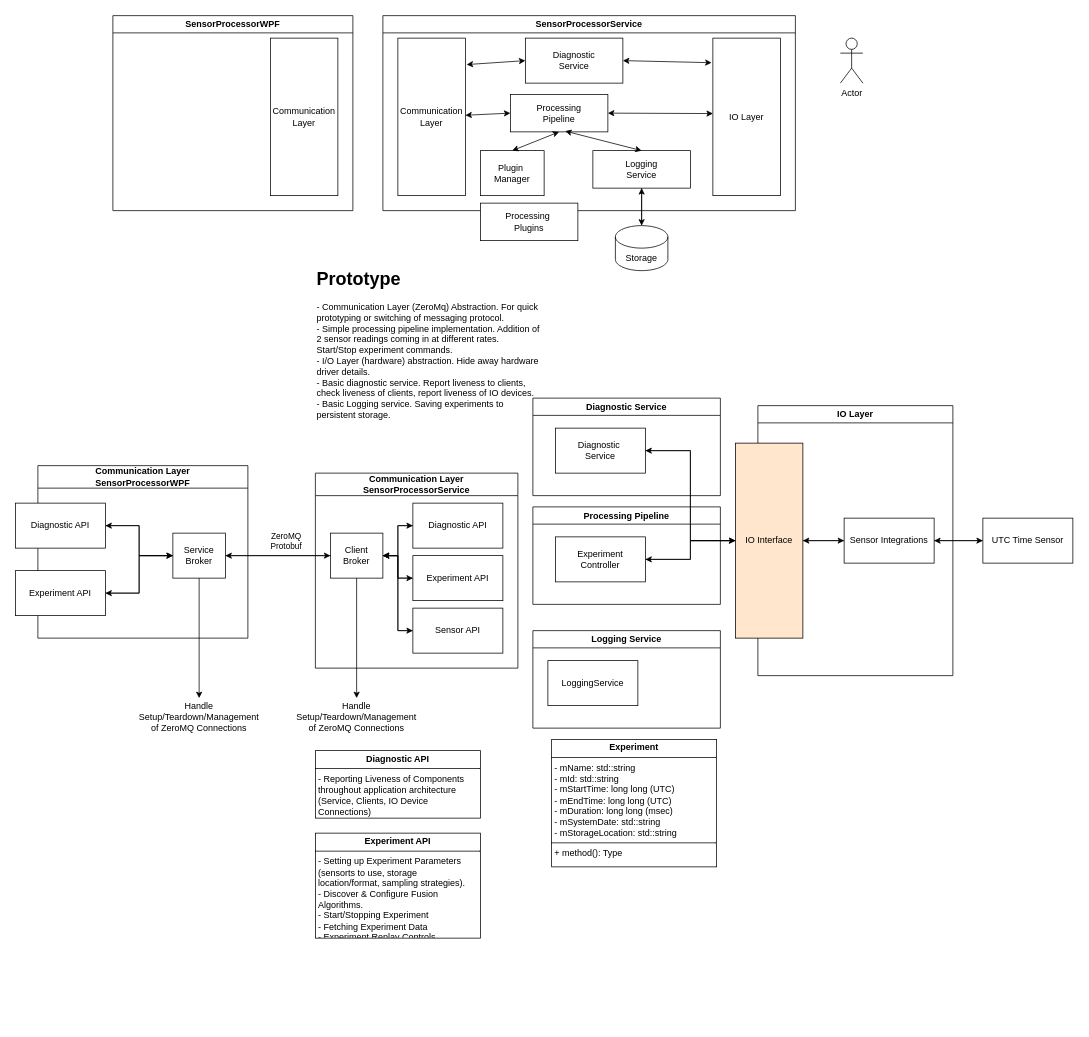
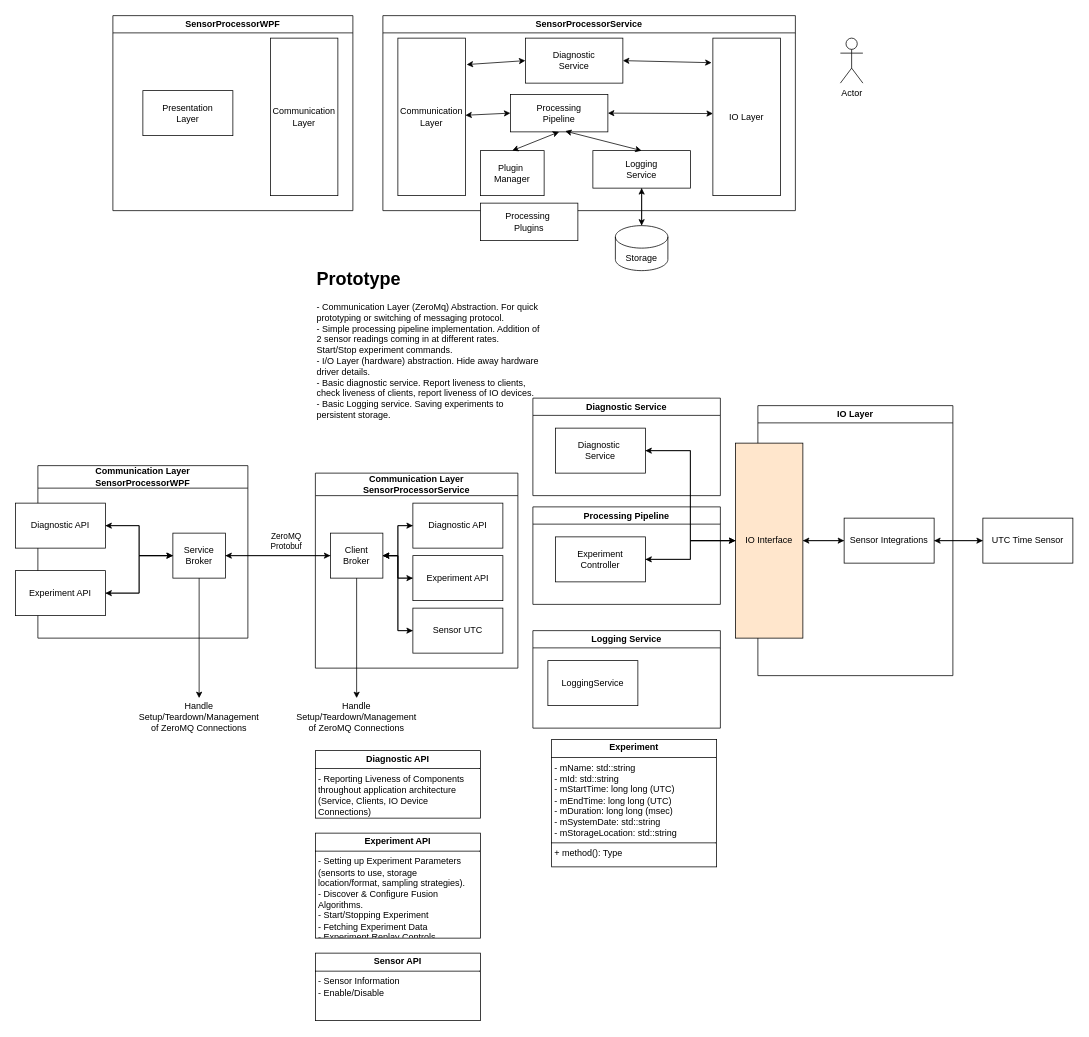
  <mxCell id="0" />
  <mxCell id="1" parent="0" />
  <mxCell id="2" value="SensorProcessorWPF" style="swimlane;whiteSpace=wrap;html=1;startSize=23;" parent="1" vertex="1"><mxGeometry x="150" y="20" width="320" height="260" as="geometry" /></mxCell>
  <mxCell id="3" value="Communication&lt;div&gt;Layer&lt;/div&gt;" style="rounded=0;whiteSpace=wrap;html=1;" parent="2" vertex="1"><mxGeometry x="210" y="30" width="90" height="210" as="geometry" /></mxCell>
+ <mxCell id="4" value="Presentation&lt;div&gt;Layer&lt;/div&gt;" style="rounded=0;whiteSpace=wrap;html=1;" parent="2" vertex="1"><mxGeometry x="40" y="100" width="120" height="60" as="geometry" /></mxCell>
  <mxCell id="5" value="SensorProcessorService" style="swimlane;whiteSpace=wrap;html=1;startSize=23;" parent="1" vertex="1"><mxGeometry x="510" y="20" width="550" height="260" as="geometry" /></mxCell>
  <mxCell id="6" value="Communication&lt;div&gt;Layer&lt;/div&gt;" style="rounded=0;whiteSpace=wrap;html=1;" parent="5" vertex="1"><mxGeometry x="20" y="30" width="90" height="210" as="geometry" /></mxCell>
  <mxCell id="7" value="Plugin&amp;nbsp;&lt;div&gt;Manager&lt;/div&gt;" style="rounded=0;whiteSpace=wrap;html=1;" parent="5" vertex="1"><mxGeometry x="130" y="180" width="85" height="60" as="geometry" /></mxCell>
  <mxCell id="8" value="Processing&lt;div&gt;Pipeline&lt;/div&gt;" style="rounded=0;whiteSpace=wrap;html=1;" parent="5" vertex="1"><mxGeometry x="170" y="105" width="130" height="50" as="geometry" /></mxCell>
  <mxCell id="9" value="Logging&lt;div&gt;Service&lt;/div&gt;" style="rounded=0;whiteSpace=wrap;html=1;" parent="5" vertex="1"><mxGeometry x="280" y="180" width="130" height="50" as="geometry" /></mxCell>
  <mxCell id="10" value="IO Layer" style="rounded=0;whiteSpace=wrap;html=1;" parent="5" vertex="1"><mxGeometry x="440" y="30" width="90" height="210" as="geometry" /></mxCell>
  <mxCell id="11" value="" style="endArrow=classic;startArrow=classic;html=1;rounded=0;exitX=1;exitY=0.5;exitDx=0;exitDy=0;entryX=0.001;entryY=0.479;entryDx=0;entryDy=0;entryPerimeter=0;" parent="5" source="8" target="10" edge="1"><mxGeometry width="50" height="50" relative="1" as="geometry"><mxPoint x="320" y="110" as="sourcePoint" /><mxPoint x="370" y="60" as="targetPoint" /></mxGeometry></mxCell>
  <mxCell id="12" value="" style="endArrow=classic;startArrow=classic;html=1;rounded=0;entryX=0;entryY=0.5;entryDx=0;entryDy=0;" parent="5" source="6" target="8" edge="1"><mxGeometry width="50" height="50" relative="1" as="geometry"><mxPoint x="270" y="140" as="sourcePoint" /><mxPoint x="450" y="141" as="targetPoint" /></mxGeometry></mxCell>
  <mxCell id="13" value="" style="endArrow=classic;startArrow=classic;html=1;rounded=0;entryX=0.5;entryY=1;entryDx=0;entryDy=0;exitX=0.5;exitY=0;exitDx=0;exitDy=0;" parent="5" source="7" target="8" edge="1"><mxGeometry width="50" height="50" relative="1" as="geometry"><mxPoint x="120" y="143" as="sourcePoint" /><mxPoint x="190" y="140" as="targetPoint" /></mxGeometry></mxCell>
  <mxCell id="14" value="Diagnostic&lt;div&gt;Service&lt;/div&gt;" style="rounded=0;whiteSpace=wrap;html=1;" parent="5" vertex="1"><mxGeometry x="190" y="30" width="130" height="60" as="geometry" /></mxCell>
  <mxCell id="15" value="" style="endArrow=classic;startArrow=classic;html=1;rounded=0;exitX=1;exitY=0.5;exitDx=0;exitDy=0;entryX=-0.019;entryY=0.156;entryDx=0;entryDy=0;entryPerimeter=0;" parent="5" source="14" target="10" edge="1"><mxGeometry width="50" height="50" relative="1" as="geometry"><mxPoint x="310" y="140" as="sourcePoint" /><mxPoint x="450" y="141" as="targetPoint" /></mxGeometry></mxCell>
  <mxCell id="16" value="" style="endArrow=classic;startArrow=classic;html=1;rounded=0;exitX=1.019;exitY=0.168;exitDx=0;exitDy=0;entryX=0;entryY=0.5;entryDx=0;entryDy=0;exitPerimeter=0;" parent="5" source="6" target="14" edge="1"><mxGeometry width="50" height="50" relative="1" as="geometry"><mxPoint x="330" y="70" as="sourcePoint" /><mxPoint x="448" y="73" as="targetPoint" /></mxGeometry></mxCell>
  <mxCell id="17" value="" style="endArrow=classic;startArrow=classic;html=1;rounded=0;entryX=0.562;entryY=0.98;entryDx=0;entryDy=0;exitX=0.5;exitY=0;exitDx=0;exitDy=0;entryPerimeter=0;" parent="5" source="9" target="8" edge="1"><mxGeometry width="50" height="50" relative="1" as="geometry"><mxPoint x="205" y="190" as="sourcePoint" /><mxPoint x="245" y="165" as="targetPoint" /></mxGeometry></mxCell>
  <mxCell id="18" value="Processing&amp;nbsp;&lt;div&gt;Plugins&lt;/div&gt;" style="rounded=0;whiteSpace=wrap;html=1;" parent="1" vertex="1"><mxGeometry x="640" y="270" width="130" height="50" as="geometry" /></mxCell>
  <mxCell id="19" style="edgeStyle=orthogonalEdgeStyle;rounded=0;orthogonalLoop=1;jettySize=auto;html=1;entryX=0.5;entryY=1;entryDx=0;entryDy=0;" parent="1" source="20" target="9" edge="1"><mxGeometry relative="1" as="geometry" /></mxCell>
  <mxCell id="20" value="Storage" style="shape=cylinder3;whiteSpace=wrap;html=1;boundedLbl=1;backgroundOutline=1;size=15;" parent="1" vertex="1"><mxGeometry x="820" y="300" width="70" height="60" as="geometry" /></mxCell>
  <mxCell id="21" style="edgeStyle=orthogonalEdgeStyle;rounded=0;orthogonalLoop=1;jettySize=auto;html=1;entryX=0.5;entryY=0;entryDx=0;entryDy=0;entryPerimeter=0;" parent="1" source="9" target="20" edge="1"><mxGeometry relative="1" as="geometry" /></mxCell>
  <mxCell id="22" value="Actor" style="shape=umlActor;verticalLabelPosition=bottom;verticalAlign=top;html=1;outlineConnect=0;" parent="1" vertex="1"><mxGeometry x="1120" y="50" width="30" height="60" as="geometry" /></mxCell>
  <mxCell id="23" value="&lt;h1 style=&quot;margin-top: 0px;&quot;&gt;Prototype&lt;/h1&gt;&lt;div&gt;- Communication Layer (ZeroMq) Abstraction. For quick prototyping or switching of messaging protocol.&lt;/div&gt;&lt;div&gt;- Simple processing pipeline implementation. Addition of 2 sensor readings coming in at different rates. Start/Stop experiment commands.&lt;/div&gt;&lt;div&gt;- I/O Layer (hardware) abstraction. Hide away hardware driver details.&lt;/div&gt;&lt;div&gt;- Basic diagnostic service. Report liveness to clients, check liveness of clients, report liveness of IO devices.&lt;/div&gt;&lt;div&gt;- Basic Logging service. Saving experiments to persistent storage.&lt;/div&gt;" style="text;html=1;whiteSpace=wrap;overflow=hidden;rounded=0;" parent="1" vertex="1"><mxGeometry x="420" y="350" width="300" height="210" as="geometry" /></mxCell>
  <mxCell id="24" value="Communication Layer&lt;div&gt;SensorProcessorService&lt;/div&gt;" style="swimlane;whiteSpace=wrap;html=1;startSize=30;" parent="1" vertex="1"><mxGeometry x="420" y="630" width="270" height="260" as="geometry" /></mxCell>
  <mxCell id="25" style="edgeStyle=orthogonalEdgeStyle;rounded=0;orthogonalLoop=1;jettySize=auto;html=1;entryX=1;entryY=0.5;entryDx=0;entryDy=0;" parent="24" source="26" target="32" edge="1"><mxGeometry relative="1" as="geometry" /></mxCell>
  <mxCell id="26" value="Experiment API" style="rounded=0;whiteSpace=wrap;html=1;" parent="24" vertex="1"><mxGeometry x="130" y="110" width="120" height="60" as="geometry" /></mxCell>
  <mxCell id="27" style="edgeStyle=orthogonalEdgeStyle;rounded=0;orthogonalLoop=1;jettySize=auto;html=1;entryX=1;entryY=0.5;entryDx=0;entryDy=0;" parent="24" source="28" target="32" edge="1"><mxGeometry relative="1" as="geometry" /></mxCell>
  <mxCell id="28" value="Diagnostic API" style="rounded=0;whiteSpace=wrap;html=1;" parent="24" vertex="1"><mxGeometry x="130" y="40" width="120" height="60" as="geometry" /></mxCell>
  <mxCell id="29" style="edgeStyle=orthogonalEdgeStyle;rounded=0;orthogonalLoop=1;jettySize=auto;html=1;" parent="24" source="32" target="28" edge="1"><mxGeometry relative="1" as="geometry" /></mxCell>
  <mxCell id="30" style="edgeStyle=orthogonalEdgeStyle;rounded=0;orthogonalLoop=1;jettySize=auto;html=1;entryX=0;entryY=0.5;entryDx=0;entryDy=0;" parent="24" source="32" target="26" edge="1"><mxGeometry relative="1" as="geometry" /></mxCell>
  <mxCell id="31" style="edgeStyle=orthogonalEdgeStyle;rounded=0;orthogonalLoop=1;jettySize=auto;html=1;entryX=0;entryY=0.5;entryDx=0;entryDy=0;" parent="24" source="32" target="34" edge="1"><mxGeometry relative="1" as="geometry" /></mxCell>
  <mxCell id="32" value="Client&lt;div&gt;Broker&lt;/div&gt;" style="rounded=0;whiteSpace=wrap;html=1;" parent="24" vertex="1"><mxGeometry x="20" y="80" width="70" height="60" as="geometry" /></mxCell>
  <mxCell id="33" style="edgeStyle=orthogonalEdgeStyle;rounded=0;orthogonalLoop=1;jettySize=auto;html=1;entryX=1;entryY=0.5;entryDx=0;entryDy=0;" parent="24" source="34" target="32" edge="1"><mxGeometry relative="1" as="geometry" /></mxCell>
- <mxCell id="34" value="Sensor API" style="rounded=0;whiteSpace=wrap;html=1;" parent="24" vertex="1"><mxGeometry x="130" y="180" width="120" height="60" as="geometry" /></mxCell>
+ <mxCell id="34" value="Sensor UTC" style="rounded=0;whiteSpace=wrap;html=1;" parent="24" vertex="1"><mxGeometry x="130" y="180" width="120" height="60" as="geometry" /></mxCell>
  <mxCell id="35" value="Processing Pipeline" style="swimlane;whiteSpace=wrap;html=1;" parent="1" vertex="1"><mxGeometry x="710" y="675" width="250" height="130" as="geometry" /></mxCell>
  <mxCell id="36" value="Experiment&lt;div&gt;Controller&lt;/div&gt;" style="rounded=0;whiteSpace=wrap;html=1;" parent="35" vertex="1"><mxGeometry x="30" y="40" width="120" height="60" as="geometry" /></mxCell>
  <mxCell id="37" value="Logging Service" style="swimlane;whiteSpace=wrap;html=1;" parent="1" vertex="1"><mxGeometry x="710" y="840" width="250" height="130" as="geometry" /></mxCell>
  <mxCell id="38" value="LoggingService" style="rounded=0;whiteSpace=wrap;html=1;" parent="37" vertex="1"><mxGeometry x="20" y="40" width="120" height="60" as="geometry" /></mxCell>
  <mxCell id="39" value="&lt;div&gt;Communication Layer&lt;/div&gt;SensorProcessorWPF" style="swimlane;whiteSpace=wrap;html=1;startSize=30;" parent="1" vertex="1"><mxGeometry x="50" y="620" width="280" height="230" as="geometry" /></mxCell>
  <mxCell id="40" style="edgeStyle=orthogonalEdgeStyle;rounded=0;orthogonalLoop=1;jettySize=auto;html=1;entryX=1;entryY=0.5;entryDx=0;entryDy=0;" parent="39" source="42" target="44" edge="1"><mxGeometry relative="1" as="geometry" /></mxCell>
  <mxCell id="41" style="edgeStyle=orthogonalEdgeStyle;rounded=0;orthogonalLoop=1;jettySize=auto;html=1;" parent="39" source="42" target="46" edge="1"><mxGeometry relative="1" as="geometry" /></mxCell>
  <mxCell id="42" value="Service&lt;div&gt;Broker&lt;/div&gt;" style="rounded=0;whiteSpace=wrap;html=1;" parent="39" vertex="1"><mxGeometry x="180" y="90" width="70" height="60" as="geometry" /></mxCell>
  <mxCell id="43" style="edgeStyle=orthogonalEdgeStyle;rounded=0;orthogonalLoop=1;jettySize=auto;html=1;entryX=0;entryY=0.5;entryDx=0;entryDy=0;" parent="39" source="44" target="42" edge="1"><mxGeometry relative="1" as="geometry" /></mxCell>
  <mxCell id="44" value="Diagnostic API" style="rounded=0;whiteSpace=wrap;html=1;" parent="39" vertex="1"><mxGeometry x="-30" y="50" width="120" height="60" as="geometry" /></mxCell>
  <mxCell id="45" style="edgeStyle=orthogonalEdgeStyle;rounded=0;orthogonalLoop=1;jettySize=auto;html=1;entryX=0;entryY=0.5;entryDx=0;entryDy=0;" parent="39" source="46" target="42" edge="1"><mxGeometry relative="1" as="geometry" /></mxCell>
  <mxCell id="46" value="Experiment API" style="rounded=0;whiteSpace=wrap;html=1;" parent="39" vertex="1"><mxGeometry x="-30" y="140" width="120" height="60" as="geometry" /></mxCell>
  <mxCell id="47" style="edgeStyle=orthogonalEdgeStyle;rounded=0;orthogonalLoop=1;jettySize=auto;html=1;" parent="1" source="42" target="32" edge="1"><mxGeometry relative="1" as="geometry" /></mxCell>
  <mxCell id="48" style="edgeStyle=orthogonalEdgeStyle;rounded=0;orthogonalLoop=1;jettySize=auto;html=1;entryX=1;entryY=0.5;entryDx=0;entryDy=0;" parent="1" source="32" target="42" edge="1"><mxGeometry relative="1" as="geometry" /></mxCell>
  <mxCell id="49" value="ZeroMQ&lt;div&gt;Protobuf&lt;/div&gt;" style="edgeLabel;html=1;align=center;verticalAlign=middle;resizable=0;points=[];" parent="48" vertex="1" connectable="0"><mxGeometry x="-0.157" relative="1" as="geometry"><mxPoint x="-1" y="-20" as="offset" /></mxGeometry></mxCell>
  <mxCell id="50" value="" style="edgeStyle=orthogonalEdgeStyle;rounded=0;orthogonalLoop=1;jettySize=auto;html=1;" parent="1" source="42" edge="1"><mxGeometry relative="1" as="geometry"><mxPoint x="265" y="930" as="targetPoint" /></mxGeometry></mxCell>
  <mxCell id="51" value="Handle Setup/Teardown/Management&lt;div&gt;of ZeroMQ Connections&lt;/div&gt;" style="text;html=1;align=center;verticalAlign=middle;whiteSpace=wrap;rounded=0;" parent="1" vertex="1"><mxGeometry x="170" y="930" width="190" height="50" as="geometry" /></mxCell>
  <mxCell id="52" value="Handle Setup/Teardown/Management&lt;div&gt;of ZeroMQ Connections&lt;/div&gt;" style="text;html=1;align=center;verticalAlign=middle;whiteSpace=wrap;rounded=0;" parent="1" vertex="1"><mxGeometry x="380" y="930" width="190" height="50" as="geometry" /></mxCell>
  <mxCell id="53" style="edgeStyle=orthogonalEdgeStyle;rounded=0;orthogonalLoop=1;jettySize=auto;html=1;" parent="1" source="32" target="52" edge="1"><mxGeometry relative="1" as="geometry" /></mxCell>
  <mxCell id="54" value="&lt;p style=&quot;margin:0px;margin-top:4px;text-align:center;&quot;&gt;&lt;b&gt;Experiment&lt;/b&gt;&lt;/p&gt;&lt;hr size=&quot;1&quot; style=&quot;border-style:solid;&quot;&gt;&lt;p style=&quot;margin:0px;margin-left:4px;&quot;&gt;- mName: std::string&lt;/p&gt;&lt;p style=&quot;margin:0px;margin-left:4px;&quot;&gt;- mId: std::string&lt;/p&gt;&lt;p style=&quot;margin:0px;margin-left:4px;&quot;&gt;- mStartTime: long long (UTC)&lt;/p&gt;&lt;p style=&quot;margin:0px;margin-left:4px;&quot;&gt;- mEndTime: long long (UTC)&lt;/p&gt;&lt;p style=&quot;margin:0px;margin-left:4px;&quot;&gt;- mDuration: long long (msec)&lt;/p&gt;&lt;p style=&quot;margin:0px;margin-left:4px;&quot;&gt;- mSystemDate: std::string&lt;/p&gt;&lt;p style=&quot;margin:0px;margin-left:4px;&quot;&gt;- mStorageLocation: std::string&lt;/p&gt;&lt;hr size=&quot;1&quot; style=&quot;border-style:solid;&quot;&gt;&lt;p style=&quot;margin:0px;margin-left:4px;&quot;&gt;+ method(): Type&lt;/p&gt;" style="verticalAlign=top;align=left;overflow=fill;html=1;whiteSpace=wrap;" parent="1" vertex="1"><mxGeometry x="735" y="985" width="220" height="170" as="geometry" /></mxCell>
  <mxCell id="55" value="Diagnostic Service" style="swimlane;whiteSpace=wrap;html=1;" parent="1" vertex="1"><mxGeometry x="710" y="530" width="250" height="130" as="geometry" /></mxCell>
  <mxCell id="56" value="Diagnostic&amp;nbsp;&lt;div&gt;Service&lt;/div&gt;" style="rounded=0;whiteSpace=wrap;html=1;" parent="55" vertex="1"><mxGeometry x="30" y="40" width="120" height="60" as="geometry" /></mxCell>
  <mxCell id="57" value="IO Layer" style="swimlane;whiteSpace=wrap;html=1;" parent="1" vertex="1"><mxGeometry x="1010" y="540" width="260" height="360" as="geometry" /></mxCell>
  <mxCell id="58" style="edgeStyle=orthogonalEdgeStyle;rounded=0;orthogonalLoop=1;jettySize=auto;html=1;entryX=0;entryY=0.5;entryDx=0;entryDy=0;" parent="57" source="59" target="61" edge="1"><mxGeometry relative="1" as="geometry" /></mxCell>
  <mxCell id="59" value="IO Interface" style="rounded=0;whiteSpace=wrap;html=1;fillColor=#ffe6cc;" parent="57" vertex="1"><mxGeometry x="-30" y="50" width="90" height="260" as="geometry" /></mxCell>
  <mxCell id="60" style="edgeStyle=orthogonalEdgeStyle;rounded=0;orthogonalLoop=1;jettySize=auto;html=1;entryX=1;entryY=0.5;entryDx=0;entryDy=0;" parent="57" source="61" target="59" edge="1"><mxGeometry relative="1" as="geometry" /></mxCell>
  <mxCell id="61" value="Sensor Integrations" style="rounded=0;whiteSpace=wrap;html=1;" parent="57" vertex="1"><mxGeometry x="115" y="150" width="120" height="60" as="geometry" /></mxCell>
  <mxCell id="62" style="edgeStyle=orthogonalEdgeStyle;rounded=0;orthogonalLoop=1;jettySize=auto;html=1;entryX=1;entryY=0.5;entryDx=0;entryDy=0;" parent="1" source="63" target="61" edge="1"><mxGeometry relative="1" as="geometry" /></mxCell>
  <mxCell id="63" value="UTC Time Sensor" style="rounded=0;whiteSpace=wrap;html=1;" parent="1" vertex="1"><mxGeometry x="1310" y="690" width="120" height="60" as="geometry" /></mxCell>
  <mxCell id="64" style="edgeStyle=orthogonalEdgeStyle;rounded=0;orthogonalLoop=1;jettySize=auto;html=1;entryX=0;entryY=0.5;entryDx=0;entryDy=0;" parent="1" source="61" target="63" edge="1"><mxGeometry relative="1" as="geometry" /></mxCell>
  <mxCell id="65" value="&lt;p style=&quot;margin:0px;margin-top:4px;text-align:center;&quot;&gt;&lt;b&gt;Diagnostic API&lt;/b&gt;&lt;/p&gt;&lt;hr size=&quot;1&quot; style=&quot;border-style:solid;&quot;&gt;&lt;p style=&quot;margin:0px;margin-left:4px;&quot;&gt;- Reporting Liveness of Components throughout application architecture (Service, Clients, IO Device Connections)&lt;/p&gt;" style="verticalAlign=top;align=left;overflow=fill;html=1;whiteSpace=wrap;" parent="1" vertex="1"><mxGeometry x="420" y="1000" width="220" height="90" as="geometry" /></mxCell>
  <mxCell id="66" value="&lt;p style=&quot;margin:0px;margin-top:4px;text-align:center;&quot;&gt;&lt;b&gt;Experiment API&lt;/b&gt;&lt;/p&gt;&lt;hr size=&quot;1&quot; style=&quot;border-style:solid;&quot;&gt;&lt;p style=&quot;margin:0px;margin-left:4px;&quot;&gt;- Setting up Experiment Parameters (sensorts to use, storage location/format, sampling strategies).&lt;br&gt;&lt;/p&gt;&lt;p style=&quot;margin:0px;margin-left:4px;&quot;&gt;- Discover &amp;amp; Configure Fusion Algorithms.&lt;/p&gt;&lt;p style=&quot;margin:0px;margin-left:4px;&quot;&gt;- Start/Stopping Experiment&lt;/p&gt;&lt;p style=&quot;margin:0px;margin-left:4px;&quot;&gt;- Fetching Experiment Data&lt;/p&gt;&lt;p style=&quot;margin:0px;margin-left:4px;&quot;&gt;- Experiment Replay Controls&lt;/p&gt;" style="verticalAlign=top;align=left;overflow=fill;html=1;whiteSpace=wrap;" parent="1" vertex="1"><mxGeometry x="420" y="1110" width="220" height="140" as="geometry" /></mxCell>
+ <mxCell id="67" value="&lt;p style=&quot;margin:0px;margin-top:4px;text-align:center;&quot;&gt;&lt;b&gt;Sensor API&lt;/b&gt;&lt;/p&gt;&lt;hr size=&quot;1&quot; style=&quot;border-style:solid;&quot;&gt;&lt;p style=&quot;margin:0px;margin-left:4px;&quot;&gt;- Sensor Information&lt;/p&gt;&lt;p style=&quot;margin:0px;margin-left:4px;&quot;&gt;- Enable/Disable&lt;/p&gt;&lt;p style=&quot;margin:0px;margin-left:4px;&quot;&gt;&lt;br&gt;&lt;/p&gt;" style="verticalAlign=top;align=left;overflow=fill;html=1;whiteSpace=wrap;" parent="1" vertex="1"><mxGeometry x="420" y="1270" width="220" height="90" as="geometry" /></mxCell>
  <mxCell id="68" style="edgeStyle=orthogonalEdgeStyle;rounded=0;orthogonalLoop=1;jettySize=auto;html=1;entryX=1;entryY=0.5;entryDx=0;entryDy=0;" parent="1" source="59" target="36" edge="1"><mxGeometry relative="1" as="geometry" /></mxCell>
  <mxCell id="69" style="edgeStyle=orthogonalEdgeStyle;rounded=0;orthogonalLoop=1;jettySize=auto;html=1;entryX=0;entryY=0.5;entryDx=0;entryDy=0;" parent="1" source="36" target="59" edge="1"><mxGeometry relative="1" as="geometry" /></mxCell>
  <mxCell id="70" style="edgeStyle=orthogonalEdgeStyle;rounded=0;orthogonalLoop=1;jettySize=auto;html=1;entryX=1;entryY=0.5;entryDx=0;entryDy=0;" parent="1" source="59" target="56" edge="1"><mxGeometry relative="1" as="geometry" /></mxCell>
  <mxCell id="71" style="edgeStyle=orthogonalEdgeStyle;rounded=0;orthogonalLoop=1;jettySize=auto;html=1;entryX=0;entryY=0.5;entryDx=0;entryDy=0;" parent="1" source="56" target="59" edge="1"><mxGeometry relative="1" as="geometry" /></mxCell>
